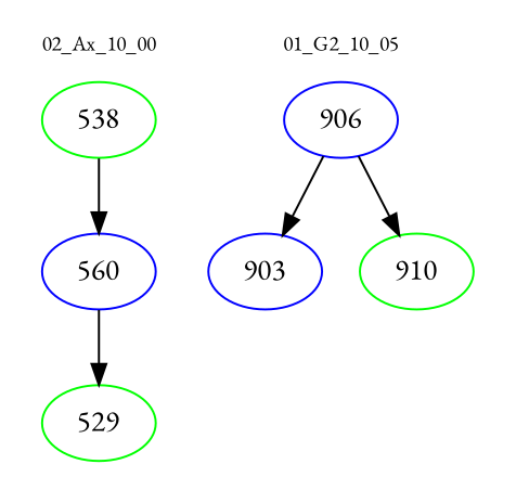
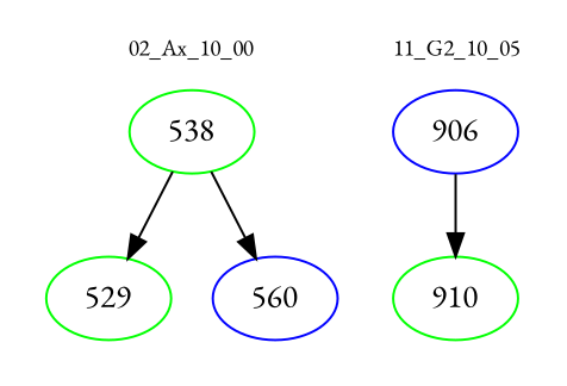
  digraph {
    fontname="EB Garamond"
    node [color=green fontname="EB Garamond"]
    edge [color=black fontname="EB Garamond"]
    n1 [label=538]
    n2 [label=529]
    n3 [color=blue label=560]
    n4 [color=blue label=906]
-   n5 [color=blue label=903]
    n6 [label=910]
    subgraph cluster_1 {
      color=white
      fontsize=10
      label="02_Ax_10_00"
      n1
      n2
      n3
    }
    subgraph cluster_2 {
      color=white
      fontsize=10
-     label="01_G2_10_05"
+     label="11_G2_10_05"
      n4
-     n5
      n6
    }
-   n3 -> n2
+   n1 -> n2
    n1 -> n3
-   n4 -> n5
    n4 -> n6
  }
